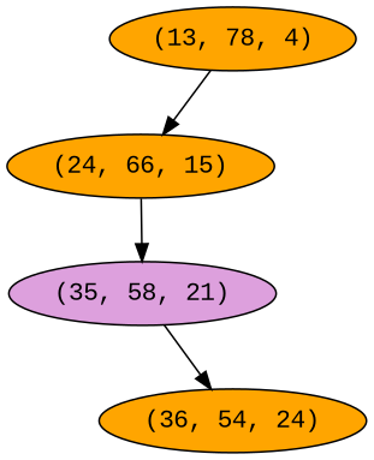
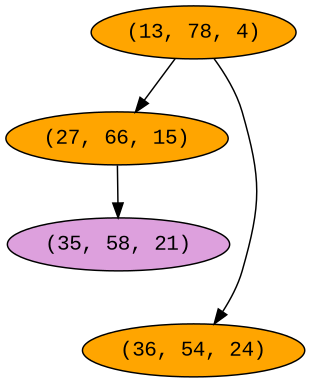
  digraph {
    fontname="Liberation Mono"
    node [fillcolor=orange fontname="Liberation Mono" style=filled]
    edge [fontname="Liberation Mono"]
    "(13, 78, 4)"
-   "(24, 66, 15)"
+   "(24, 66, 15)" [label="(27, 66, 15)"]
    n3 [fillcolor=plum label="(35, 58, 21)"]
    "(36, 54, 24)"
    "(13, 78, 4)" -> "(24, 66, 15)"
    "(24, 66, 15)" -> n3
-   n3 -> "(36, 54, 24)"
+   "(13, 78, 4)" -> "(36, 54, 24)"
  }
